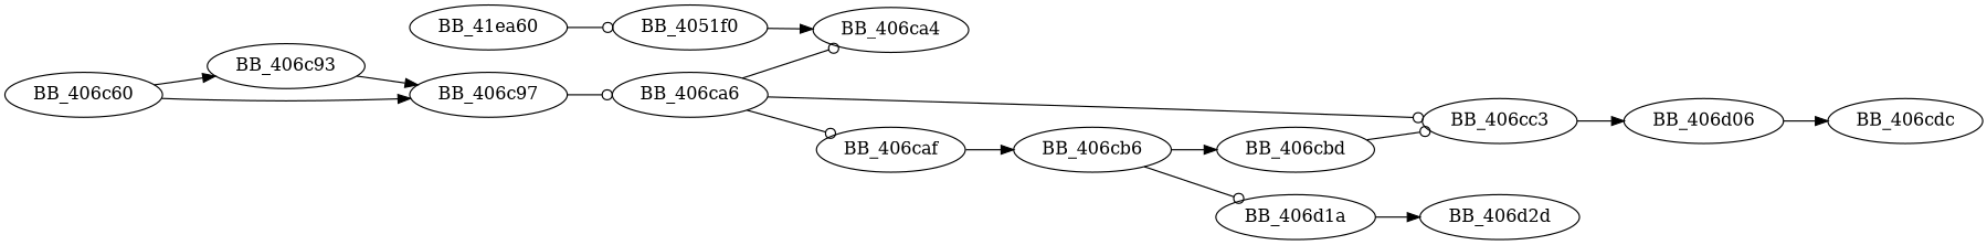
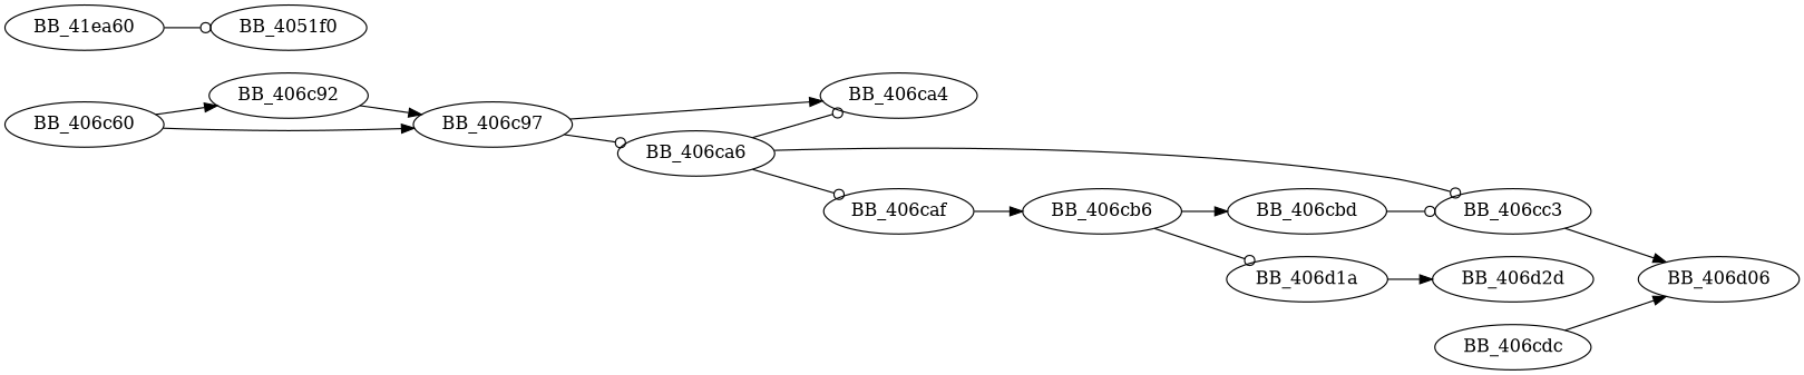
  digraph {
    rankdir=LR
    edge [arrowhead=normal]
    BB_406c60
-   BB_406c92 [label=BB_406c93]
+   BB_406c92
    BB_406c97
    BB_406ca4
    BB_406ca6
    BB_406caf
    BB_406cc3
    BB_406cb6
    BB_406d06
    BB_406cbd
    BB_406d1a
    BB_406d2d
    BB_406cdc
    BB_41ea60
    BB_4051f0
    BB_406c60 -> BB_406c92
    BB_406c60 -> BB_406c97
    BB_406c92 -> BB_406c97
-   BB_4051f0 -> BB_406ca4
+   BB_406c97 -> BB_406ca4
    BB_406c97 -> BB_406ca6 [arrowhead=odot]
    BB_406ca6 -> BB_406ca4 [arrowhead=odot]
    BB_406ca6 -> BB_406caf [arrowhead=odot]
    BB_406ca6 -> BB_406cc3 [arrowhead=odot]
    BB_406caf -> BB_406cb6
    BB_406cc3 -> BB_406d06
    BB_406cb6 -> BB_406cbd
    BB_406cb6 -> BB_406d1a [arrowhead=odot]
    BB_406cbd -> BB_406cc3 [arrowhead=odot]
    BB_406d1a -> BB_406d2d
-   BB_406d06 -> BB_406cdc
+   BB_406cdc -> BB_406d06
    BB_41ea60 -> BB_4051f0 [arrowhead=odot]
  }
